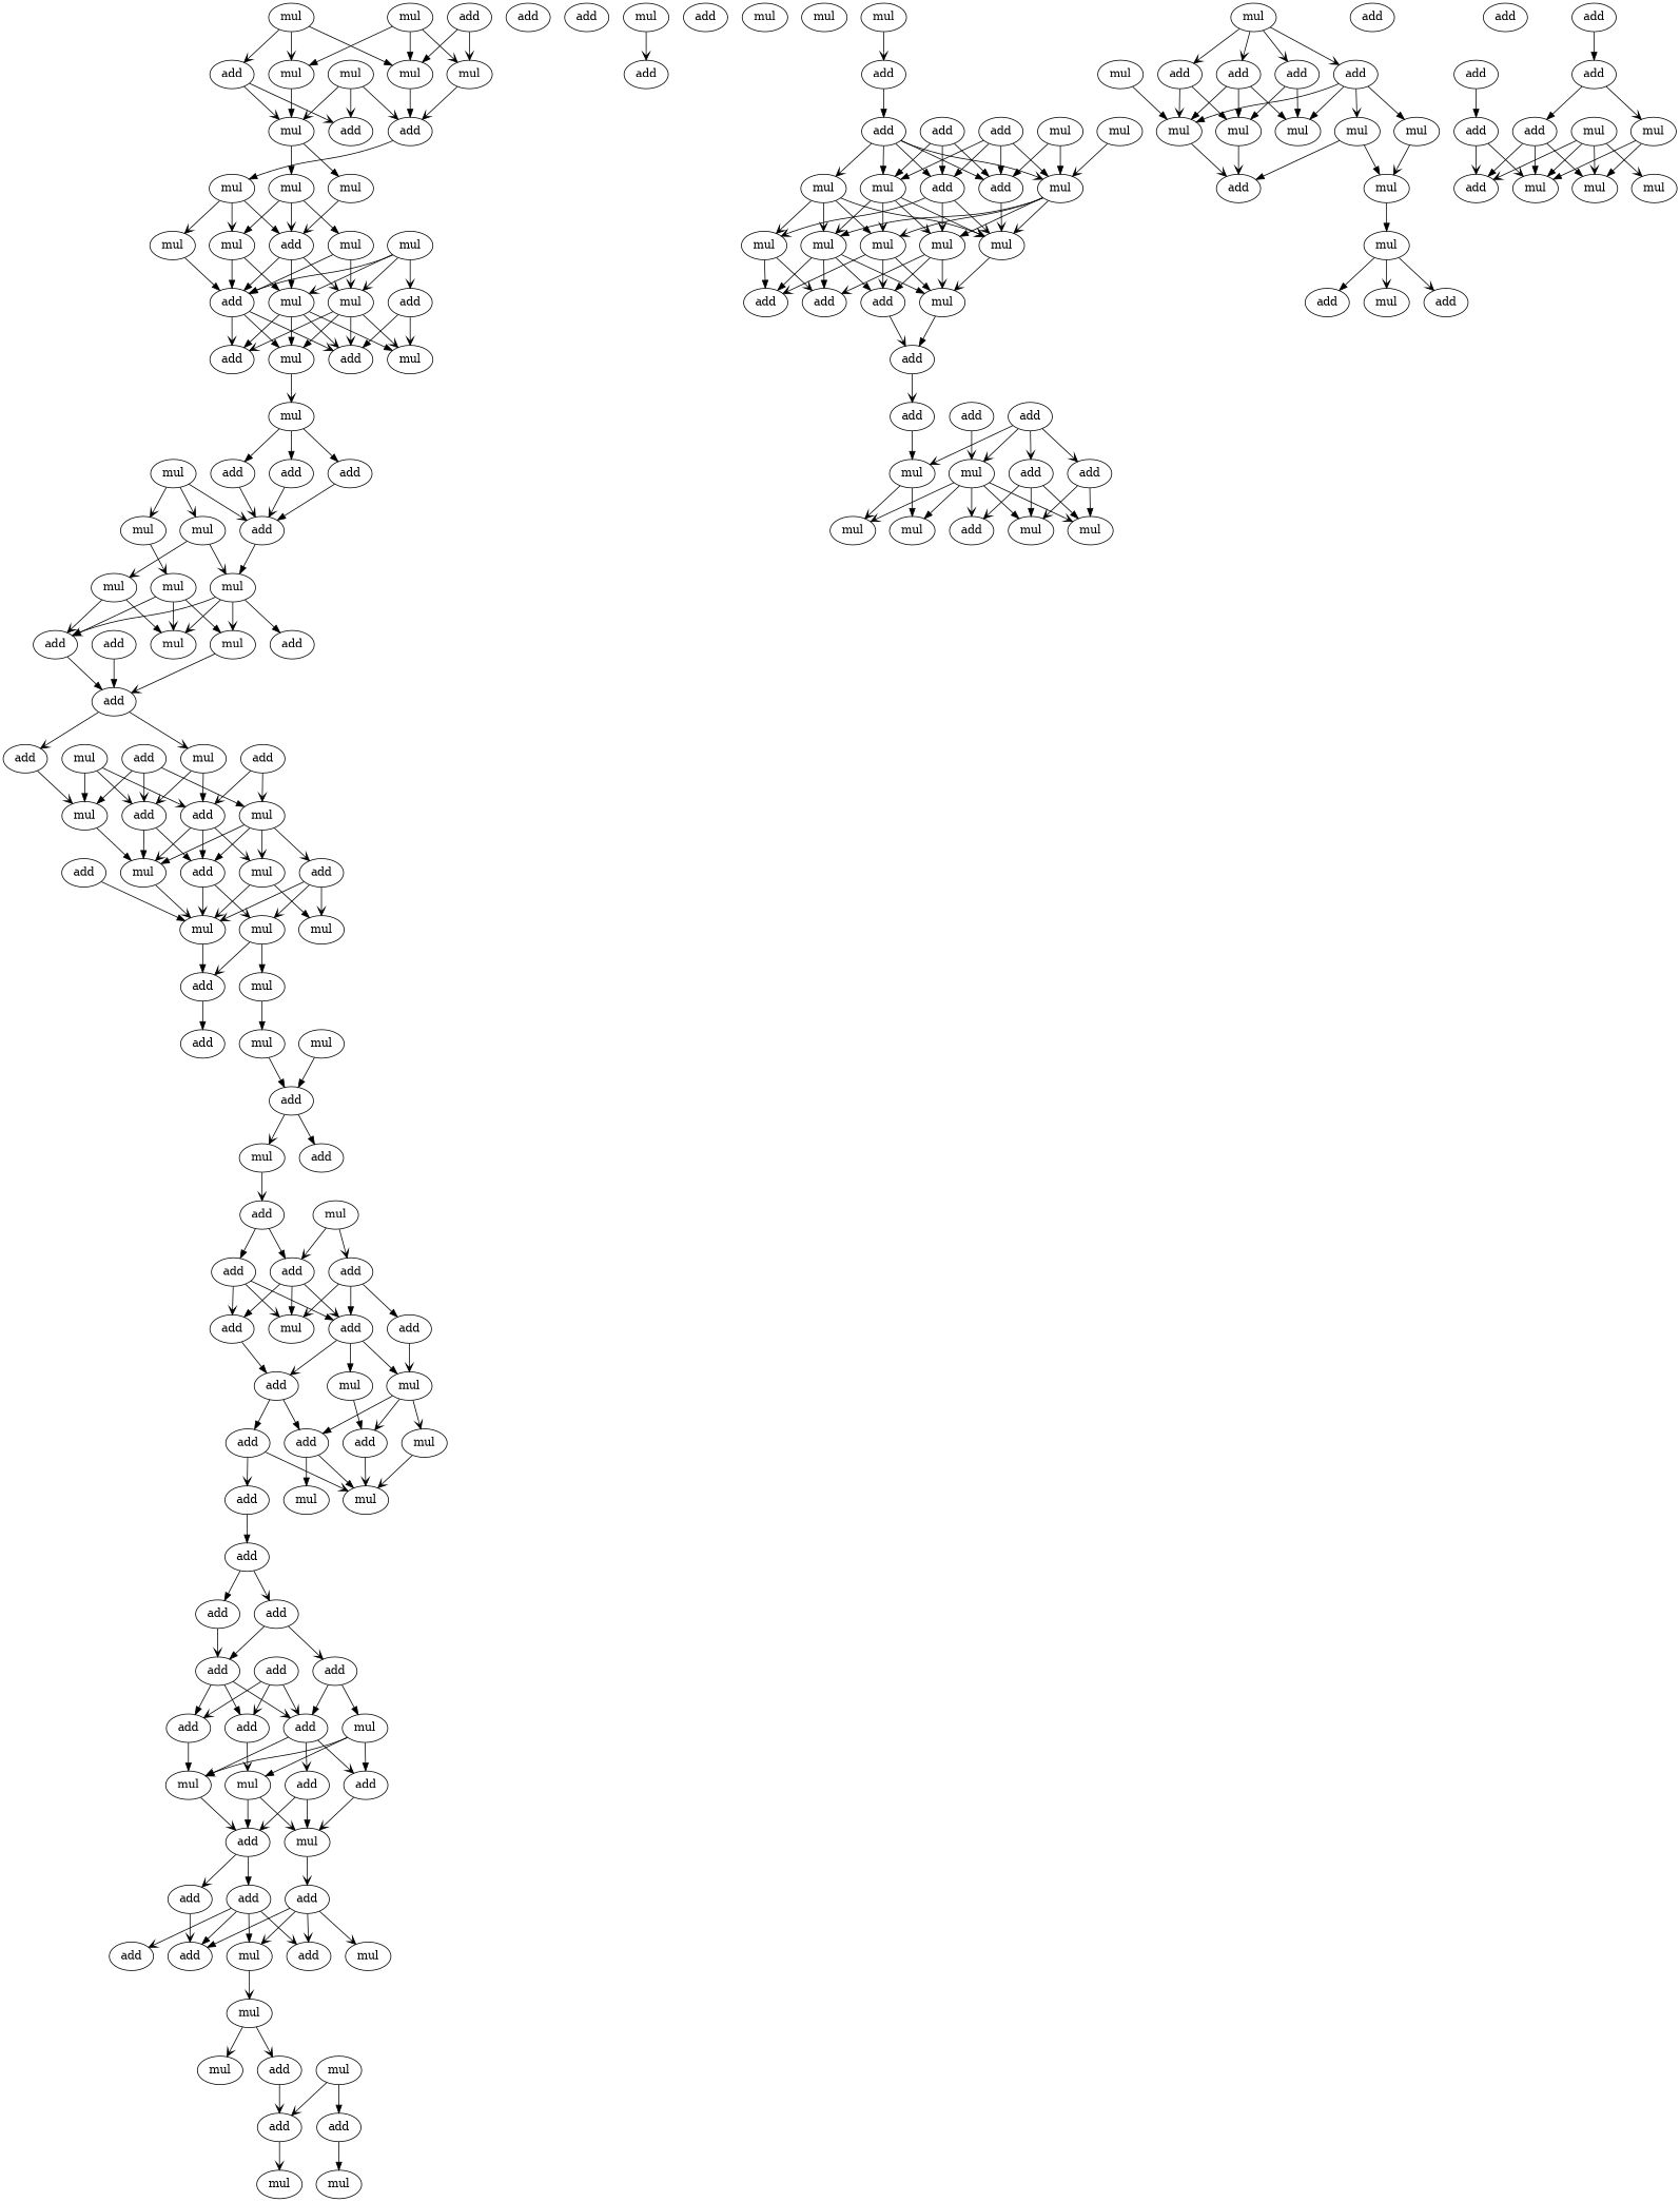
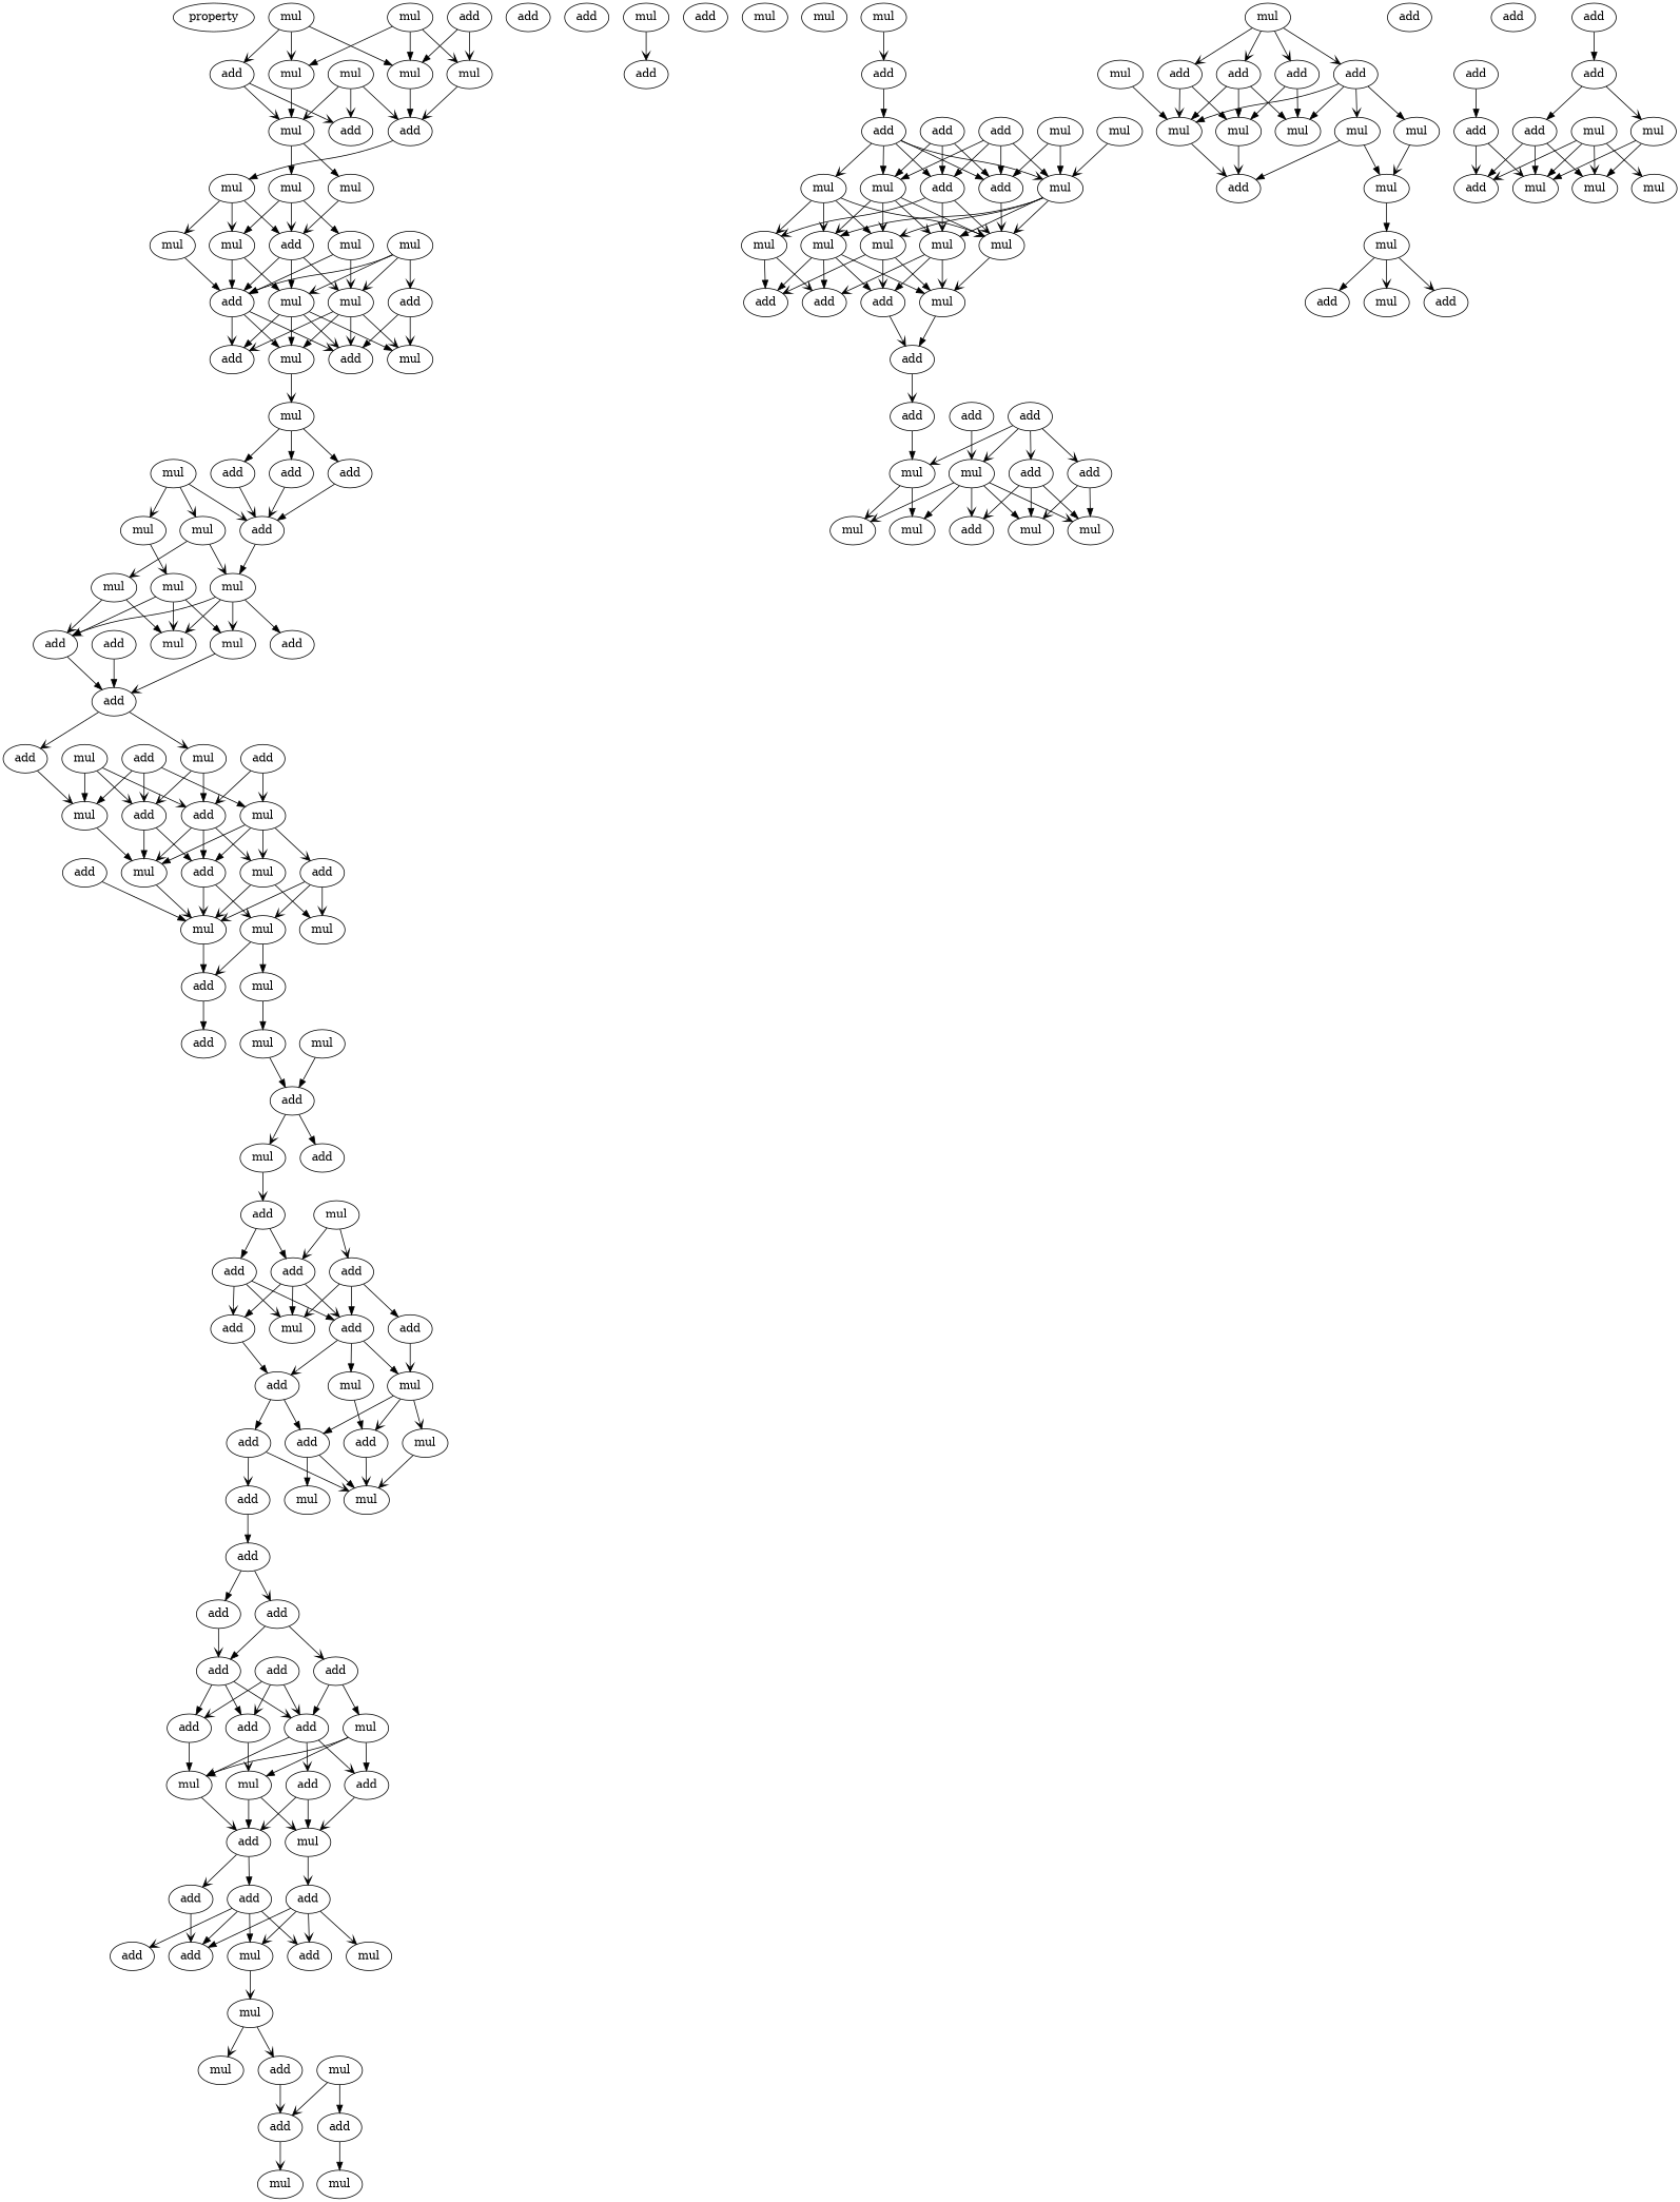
  digraph {
    node [fontcolor=black]
    edge [arrowhead=vee]
+   property [lf=1.1 mul=2]
    n2 [label=mul]
    n3 [label=add]
    n4 [label=mul]
    n5 [label=mul]
    n6 [label=mul]
    n7 [label=mul]
    n8 [label=add]
    n9 [label=mul]
    n10 [label=add]
    n11 [label=add]
    n12 [label=mul]
    n13 [label=mul]
    n14 [label=mul]
    n15 [label=mul]
    n16 [label=mul]
    n17 [label=add]
    n18 [label=mul]
    n19 [label=mul]
    n20 [label=add]
    n21 [label=mul]
    n22 [label=mul]
    n23 [label=mul]
    n24 [label=add]
    n25 [label=add]
    n26 [label=add]
    n27 [label=mul]
    n28 [label=mul]
    n29 [label=mul]
    n30 [label=add]
    n31 [label=add]
    n32 [label=add]
    n33 [label=mul]
    n34 [label=mul]
    n35 [label=mul]
    n36 [label=add]
    n37 [label=add]
    n38 [label=mul]
    n39 [label=mul]
    n40 [label=mul]
    n41 [label=add]
    n42 [label=add]
    n43 [label=mul]
    n44 [label=mul]
    n45 [label=add]
    n46 [label=add]
    n47 [label=mul]
    n48 [label=add]
    n49 [label=add]
    n50 [label=add]
    n51 [label=mul]
    n52 [label=mul]
    n53 [label=add]
    n54 [label=mul]
    n55 [label=add]
    n56 [label=mul]
    n57 [label=add]
    n58 [label=mul]
    n59 [label=add]
    n60 [label=mul]
    n61 [label=mul]
    n62 [label=mul]
    n63 [label=add]
    n64 [label=add]
    n65 [label=mul]
    n66 [label=add]
    n67 [label=add]
    n68 [label=mul]
    n69 [label=mul]
    n70 [label=add]
    n71 [label=mul]
    n72 [label=add]
    n73 [label=mul]
    n74 [label=add]
    n75 [label=add]
    n76 [label=add]
    n77 [label=add]
    n78 [label=mul]
    n79 [label=add]
    n80 [label=mul]
    n81 [label=add]
    n82 [label=add]
    n83 [label=add]
    n84 [label=add]
    n85 [label=mul]
    n86 [label=mul]
    n87 [label=add]
    n88 [label=add]
    n89 [label=add]
    n90 [label=mul]
    n91 [label=mul]
    n92 [label=add]
    n93 [label=mul]
    n94 [label=add]
    n95 [label=add]
    n96 [label=add]
    n97 [label=add]
    n98 [label=add]
    n99 [label=add]
    n100 [label=add]
    n101 [label=add]
    n102 [label=add]
    n103 [label=mul]
    n104 [label=mul]
    n105 [label=add]
    n106 [label=mul]
    n107 [label=add]
    n108 [label=mul]
    n109 [label=add]
    n110 [label=add]
    n111 [label=add]
    n112 [label=add]
    n113 [label=add]
    n114 [label=add]
    n115 [label=add]
    n116 [label=mul]
    n117 [label=mul]
    n118 [label=add]
    n119 [label=mul]
    n120 [label=mul]
    n121 [label=add]
    n122 [label=add]
    n123 [label=mul]
    n124 [label=add]
    n125 [label=mul]
    n126 [label=mul]
    n127 [label=mul]
    n128 [label=mul]
    n129 [label=mul]
    n130 [label=add]
    n131 [label=add]
    n132 [label=add]
    n133 [label=add]
    n134 [label=mul]
    n135 [label=mul]
    n136 [label=add]
    n137 [label=mul]
    n138 [label=add]
    n139 [label=mul]
    n140 [label=mul]
    n141 [label=mul]
    n142 [label=mul]
    n143 [label=mul]
    n144 [label=mul]
    n145 [label=mul]
    n146 [label=add]
    n147 [label=mul]
    n148 [label=add]
    n149 [label=add]
    n150 [label=add]
    n151 [label=add]
    n152 [label=mul]
    n153 [label=add]
    n154 [label=mul]
    n155 [label=add]
    n156 [label=add]
    n157 [label=add]
    n158 [label=add]
    n159 [label=mul]
    n160 [label=mul]
    n161 [label=mul]
    n162 [label=mul]
    n163 [label=mul]
    n164 [label=add]
    n165 [label=add]
    n166 [label=add]
    n167 [label=add]
    n168 [label=mul]
    n169 [label=mul]
    n170 [label=mul]
    n171 [label=mul]
    n172 [label=mul]
    n173 [label=mul]
    n174 [label=mul]
    n175 [label=add]
    n176 [label=mul]
    n177 [label=add]
    n178 [label=mul]
    n179 [label=add]
    n180 [label=add]
    n181 [label=add]
    n182 [label=add]
    n183 [label=add]
    n184 [label=add]
    n185 [label=mul]
    n186 [label=add]
    n187 [label=add]
    n188 [label=mul]
    n189 [label=add]
    n190 [label=mul]
    n191 [label=mul]
    n192 [label=mul]
    n2 -> n3
    n2 -> n4 [arrowhead=normal]
    n2 -> n5
    n3 -> n9
    n3 -> n10
    n4 -> n11 [arrowhead=normal]
    n5 -> n9 [arrowhead=normal]
    n6 -> n4 [arrowhead=normal]
    n6 -> n5 [arrowhead=normal]
    n6 -> n7
    n7 -> n11
    n8 -> n4 [arrowhead=normal]
    n8 -> n7
    n9 -> n13 [arrowhead=normal]
    n9 -> n14 [arrowhead=normal]
    n11 -> n15 [arrowhead=normal]
    n12 -> n9
    n12 -> n10
    n12 -> n11
    n13 -> n16 [arrowhead=normal]
    n13 -> n17
    n13 -> n18 [arrowhead=normal]
    n14 -> n17
    n15 -> n17 [arrowhead=normal]
    n15 -> n18
    n15 -> n19
    n16 -> n20 [arrowhead=normal]
    n16 -> n23
    n17 -> n20 [arrowhead=normal]
    n17 -> n22 [arrowhead=normal]
    n17 -> n23
    n18 -> n20 [arrowhead=normal]
    n18 -> n22 [arrowhead=normal]
    n19 -> n20 [arrowhead=normal]
    n20 -> n25
    n20 -> n26
    n20 -> n27 [arrowhead=normal]
    n21 -> n20 [arrowhead=normal]
    n21 -> n22
    n21 -> n23
    n21 -> n24
    n22 -> n25 [arrowhead=normal]
    n22 -> n26
    n22 -> n27 [arrowhead=normal]
    n22 -> n28 [arrowhead=normal]
    n23 -> n25
    n23 -> n26
    n23 -> n27 [arrowhead=normal]
    n23 -> n28
    n24 -> n26 [arrowhead=normal]
    n24 -> n28
    n27 -> n29
    n29 -> n30 [arrowhead=normal]
    n29 -> n31 [arrowhead=normal]
    n29 -> n32 [arrowhead=normal]
    n30 -> n36 [arrowhead=normal]
    n31 -> n36
    n32 -> n36
    n33 -> n34
    n33 -> n35
    n33 -> n36
    n34 -> n38
    n34 -> n39
    n35 -> n40
    n36 -> n38 [arrowhead=normal]
    n38 -> n41 [arrowhead=normal]
    n38 -> n42 [arrowhead=normal]
    n38 -> n43
    n38 -> n44
    n39 -> n41
    n39 -> n44 [arrowhead=normal]
    n40 -> n41
    n40 -> n43 [arrowhead=normal]
    n40 -> n44
    n41 -> n45 [arrowhead=normal]
    n43 -> n45
    n45 -> n47
    n45 -> n48
    n46 -> n45 [arrowhead=normal]
    n47 -> n49 [arrowhead=normal]
    n47 -> n50
    n48 -> n51
    n49 -> n56
    n49 -> n58
    n49 -> n59 [arrowhead=normal]
    n50 -> n58 [arrowhead=normal]
    n50 -> n59 [arrowhead=normal]
    n51 -> n58 [arrowhead=normal]
    n52 -> n49
    n52 -> n50
    n52 -> n51 [arrowhead=normal]
    n53 -> n49
    n53 -> n54
    n54 -> n56
    n54 -> n57
    n54 -> n58 [arrowhead=normal]
    n54 -> n59 [arrowhead=normal]
    n55 -> n50
    n55 -> n51 [arrowhead=normal]
    n55 -> n54 [arrowhead=normal]
    n56 -> n60 [arrowhead=normal]
    n56 -> n61
    n57 -> n60
    n57 -> n61
    n57 -> n62
    n58 -> n61
    n59 -> n61
    n59 -> n62
    n61 -> n64 [arrowhead=normal]
    n62 -> n64
    n62 -> n65 [arrowhead=normal]
    n63 -> n61 [arrowhead=normal]
    n64 -> n67 [arrowhead=normal]
    n65 -> n68 [arrowhead=normal]
    n68 -> n70 [arrowhead=normal]
    n69 -> n70 [arrowhead=normal]
    n70 -> n73
    n70 -> n74 [arrowhead=normal]
    n71 -> n72
    n73 -> n75
    n75 -> n76 [arrowhead=normal]
    n75 -> n77 [arrowhead=normal]
    n76 -> n80
    n76 -> n81 [arrowhead=normal]
    n76 -> n82
    n77 -> n80 [arrowhead=normal]
    n77 -> n81
    n77 -> n82 [arrowhead=normal]
    n78 -> n77
    n78 -> n79
    n79 -> n80
    n79 -> n81 [arrowhead=normal]
    n79 -> n83 [arrowhead=normal]
    n81 -> n84
    n81 -> n85 [arrowhead=normal]
    n81 -> n86 [arrowhead=normal]
    n82 -> n84 [arrowhead=normal]
    n83 -> n86
    n84 -> n87 [arrowhead=normal]
    n84 -> n88 [arrowhead=normal]
    n85 -> n89 [arrowhead=normal]
    n86 -> n88 [arrowhead=normal]
    n86 -> n89
    n86 -> n90
    n87 -> n91
    n87 -> n92
    n88 -> n91 [arrowhead=normal]
    n88 -> n93 [arrowhead=normal]
    n89 -> n91
    n90 -> n91
    n92 -> n94 [arrowhead=normal]
    n94 -> n95 [arrowhead=normal]
    n94 -> n96
    n95 -> n97
    n96 -> n97 [arrowhead=normal]
    n96 -> n98
    n97 -> n100 [arrowhead=normal]
    n97 -> n101 [arrowhead=normal]
    n97 -> n102
    n98 -> n102 [arrowhead=normal]
    n98 -> n103 [arrowhead=normal]
    n99 -> n100
    n99 -> n101
    n99 -> n102
    n100 -> n104
    n101 -> n106 [arrowhead=normal]
    n102 -> n105
    n102 -> n106 [arrowhead=normal]
    n102 -> n107
    n103 -> n104 [arrowhead=normal]
    n103 -> n105 [arrowhead=normal]
    n103 -> n106
    n104 -> n108
    n104 -> n109 [arrowhead=normal]
    n105 -> n108
    n106 -> n109
    n107 -> n108 [arrowhead=normal]
    n107 -> n109
    n108 -> n112
    n109 -> n110
    n109 -> n111 [arrowhead=normal]
    n110 -> n113
    n111 -> n113 [arrowhead=normal]
    n111 -> n114
    n111 -> n115
    n111 -> n116 [arrowhead=normal]
    n112 -> n113 [arrowhead=normal]
    n112 -> n114
    n112 -> n116
    n112 -> n117
    n116 -> n119
    n119 -> n120
    n119 -> n121
    n121 -> n122
    n122 -> n126
    n123 -> n122
    n123 -> n124 [arrowhead=normal]
    n124 -> n125 [arrowhead=normal]
    n129 -> n130
    n130 -> n131 [arrowhead=normal]
    n131 -> n133 [arrowhead=normal]
    n131 -> n134 [arrowhead=normal]
    n131 -> n135
    n131 -> n136 [arrowhead=normal]
    n131 -> n140
    n132 -> n133 [arrowhead=normal]
    n132 -> n134 [arrowhead=normal]
    n132 -> n135 [arrowhead=normal]
    n132 -> n136 [arrowhead=normal]
    n133 -> n141
    n134 -> n141
    n134 -> n142
    n134 -> n143
    n134 -> n144
    n135 -> n141
    n135 -> n142 [arrowhead=normal]
    n135 -> n143
    n135 -> n144 [arrowhead=normal]
    n136 -> n141
    n136 -> n144
    n136 -> n145
    n137 -> n135
    n138 -> n133 [arrowhead=normal]
    n138 -> n134 [arrowhead=normal]
    n138 -> n136 [arrowhead=normal]
    n139 -> n133 [arrowhead=normal]
    n139 -> n135 [arrowhead=normal]
    n140 -> n141
    n140 -> n142
    n140 -> n143 [arrowhead=normal]
    n140 -> n145
    n141 -> n147
    n142 -> n146 [arrowhead=normal]
    n142 -> n147 [arrowhead=normal]
    n142 -> n148 [arrowhead=normal]
    n142 -> n149 [arrowhead=normal]
    n143 -> n146
    n143 -> n147 [arrowhead=normal]
    n143 -> n149
    n144 -> n147
    n144 -> n148
    n144 -> n149 [arrowhead=normal]
    n145 -> n146 [arrowhead=normal]
    n145 -> n148
    n147 -> n150 [arrowhead=normal]
    n149 -> n150
    n150 -> n151
    n151 -> n152 [arrowhead=normal]
    n152 -> n161
    n152 -> n162 [arrowhead=normal]
    n153 -> n154
    n154 -> n158
    n154 -> n159 [arrowhead=normal]
    n154 -> n160
    n154 -> n161
    n154 -> n162 [arrowhead=normal]
    n155 -> n152
    n155 -> n154
    n155 -> n156
    n155 -> n157
    n156 -> n158
    n156 -> n159 [arrowhead=normal]
    n156 -> n160 [arrowhead=normal]
    n157 -> n159
    n157 -> n160 [arrowhead=normal]
    n163 -> n164
    n163 -> n165
    n163 -> n166
    n163 -> n167
    n164 -> n168
    n164 -> n169 [arrowhead=normal]
    n164 -> n170 [arrowhead=normal]
    n164 -> n171 [arrowhead=normal]
    n165 -> n170
    n165 -> n173 [arrowhead=normal]
    n166 -> n169 [arrowhead=normal]
    n166 -> n170 [arrowhead=normal]
    n166 -> n173 [arrowhead=normal]
    n167 -> n169 [arrowhead=normal]
    n167 -> n173 [arrowhead=normal]
    n168 -> n174 [arrowhead=normal]
    n168 -> n175 [arrowhead=normal]
    n170 -> n175
    n171 -> n174
    n172 -> n170 [arrowhead=normal]
    n173 -> n175
    n174 -> n176 [arrowhead=normal]
    n176 -> n177 [arrowhead=normal]
    n176 -> n178
    n176 -> n179
    n182 -> n183 [arrowhead=normal]
    n183 -> n184 [arrowhead=normal]
    n183 -> n185
    n184 -> n189 [arrowhead=normal]
    n184 -> n190 [arrowhead=normal]
    n184 -> n191 [arrowhead=normal]
    n185 -> n190 [arrowhead=normal]
    n185 -> n191 [arrowhead=normal]
    n186 -> n187 [arrowhead=normal]
    n187 -> n189
    n187 -> n191
    n188 -> n189
    n188 -> n190
    n188 -> n191 [arrowhead=normal]
    n188 -> n192
  }
